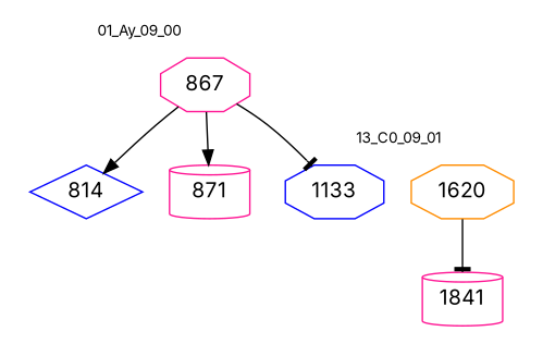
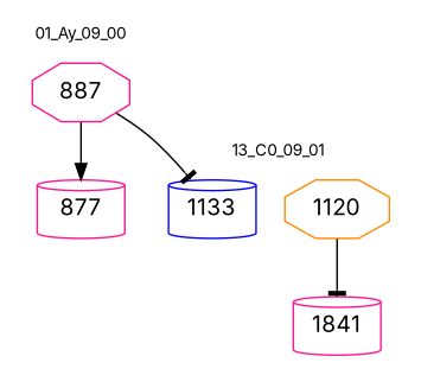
  digraph {
    fontname=Inter
    node [color=deeppink fontname=Inter shape=octagon]
    edge [arrowhead=normal color=black fontname=Inter]
-   n1 [label=867]
-   n2 [color=blue label=814 shape=diamond]
-   n3 [label=871 shape=cylinder]
-   n4 [color=darkorange label=1620]
-   n5 [color=blue label=1133]
+   n1 [label=887]
+   n3 [label=877 shape=cylinder]
+   n4 [color=darkorange label=1120]
+   n5 [color=blue label=1133 shape=cylinder]
    n6 [label=1841 shape=cylinder]
    subgraph cluster_1 {
      color=white
      fontsize=10
      label="01_Ay_09_00"
      n1
-     n2
      n3
    }
    subgraph cluster_2 {
      color=white
      fontsize=10
      label="13_C0_09_01"
      n4
      n5
      n6
    }
-   n1 -> n2
    n1 -> n3
    n1 -> n5 [arrowhead=tee]
    n4 -> n6 [arrowhead=tee]
  }
